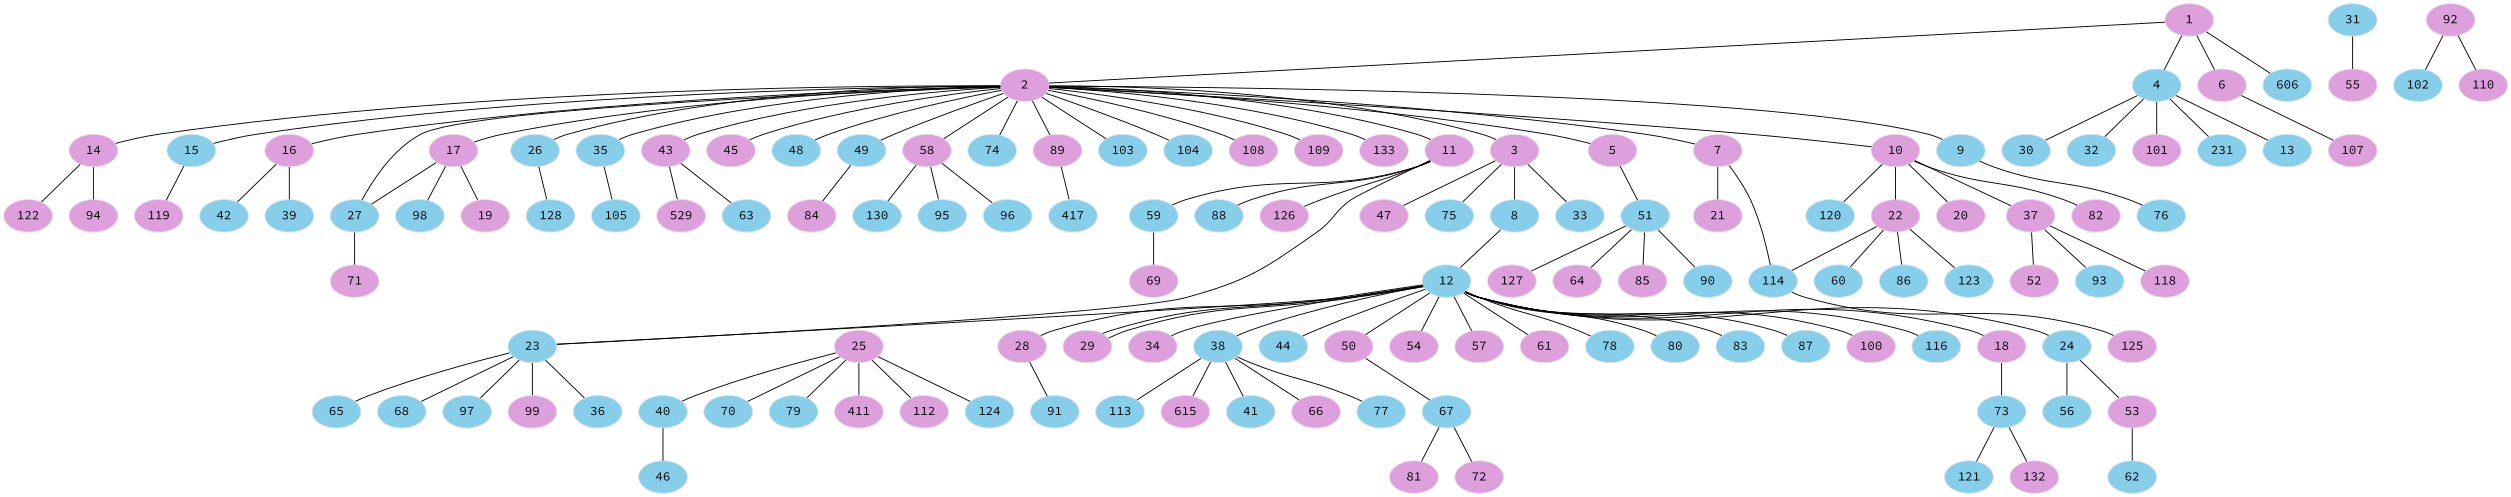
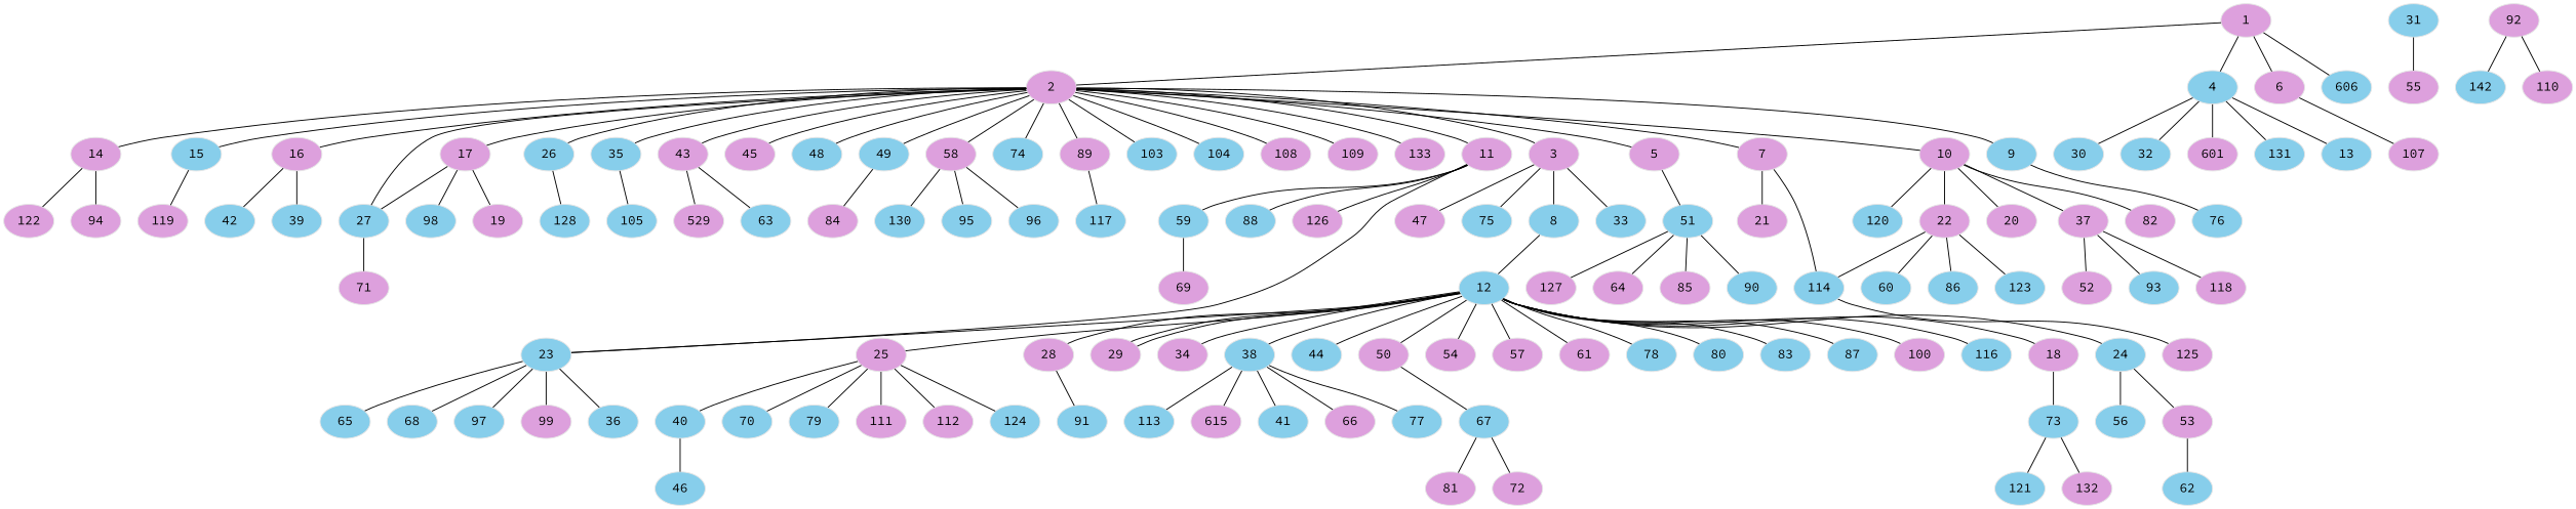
  graph {
    fontname="Source Code Pro"
    node [color=gray90 fillcolor=skyblue fontname="Source Code Pro" style=filled]
    edge [fontname="Source Code Pro"]
    1 [fillcolor=plum]
    2 [fillcolor=plum]
    4
    6 [fillcolor=plum]
    n5 [label=606]
    3 [fillcolor=plum]
    5 [fillcolor=plum]
    7 [fillcolor=plum]
    9
    10 [fillcolor=plum]
    11 [fillcolor=plum]
    14 [fillcolor=plum]
    15
    16 [fillcolor=plum]
    17 [fillcolor=plum]
    26
    35
    43 [fillcolor=plum]
    45 [fillcolor=plum]
    48
    49
    58 [fillcolor=plum]
    74
    89 [fillcolor=plum]
    103
    104
    108 [fillcolor=plum]
    109 [fillcolor=plum]
    133 [fillcolor=plum]
    27
    13
    30
    32
-   101 [fillcolor=plum]
-   131 [label=231]
+   101 [fillcolor=plum label=601]
+   131
    107 [fillcolor=plum]
    8
    33
    47 [fillcolor=plum]
    75
    51
    21 [fillcolor=plum]
    114
    76
    20 [fillcolor=plum]
    22 [fillcolor=plum]
    37 [fillcolor=plum]
    82 [fillcolor=plum]
    120
    23
    59
    88
    126 [fillcolor=plum]
    94 [fillcolor=plum]
    122 [fillcolor=plum]
    119 [fillcolor=plum]
    39
    42
    19 [fillcolor=plum]
    98
    128
    55 [fillcolor=plum]
    31
    105
    63
    n66 [fillcolor=plum label=529]
    84 [fillcolor=plum]
    95
    96
    130
-   117 [label=417]
+   117
    12
    64 [fillcolor=plum]
    85 [fillcolor=plum]
    90
    127 [fillcolor=plum]
    125 [fillcolor=plum]
    18 [fillcolor=plum]
    24
    25 [fillcolor=plum]
    28 [fillcolor=plum]
    29 [fillcolor=plum]
    34 [fillcolor=plum]
    38
    44
    50 [fillcolor=plum]
    54 [fillcolor=plum]
    57 [fillcolor=plum]
    61 [fillcolor=plum]
    78
    80
    83
    87
    100 [fillcolor=plum]
    116
    60
    86
    123
    52 [fillcolor=plum]
    93
    118 [fillcolor=plum]
    92 [fillcolor=plum]
-   102
+   102 [label=142]
    110 [fillcolor=plum]
    36
    65
    68
    97
    99 [fillcolor=plum]
    69 [fillcolor=plum]
    73
    53 [fillcolor=plum]
    56
    40
    70
    79
-   111 [fillcolor=plum label=411]
+   111 [fillcolor=plum]
    112 [fillcolor=plum]
    124
    91
    41
    66 [fillcolor=plum]
    77
    113
    n125 [fillcolor=plum label=615]
    67
    71 [fillcolor=plum]
    121
    132 [fillcolor=plum]
    62
    46
    72 [fillcolor=plum]
    81 [fillcolor=plum]
    1 -- 2
    1 -- 4
    1 -- 6
    1 -- n5
    2 -- 3
    2 -- 5
    2 -- 7
    2 -- 9
    2 -- 10
    2 -- 11
    2 -- 14
    2 -- 15
    2 -- 16
    2 -- 17
    2 -- 26
    2 -- 35
    2 -- 43
    2 -- 45
    2 -- 48
    2 -- 49
    2 -- 58
    2 -- 74
    2 -- 89
    2 -- 103
    2 -- 104
    2 -- 108
    2 -- 109
    2 -- 133
    2 -- 27
    4 -- 13
    4 -- 30
    4 -- 32
    4 -- 101
    4 -- 131
    6 -- 107
    3 -- 8
    3 -- 33
    3 -- 47
    3 -- 75
    5 -- 51
    7 -- 21
    7 -- 114
    9 -- 76
    10 -- 20
    10 -- 22
    10 -- 37
    10 -- 82
    10 -- 120
    11 -- 23
    11 -- 59
    11 -- 88
    11 -- 126
    14 -- 94
    14 -- 122
    15 -- 119
    16 -- 39
    16 -- 42
    17 -- 27
    17 -- 19
    17 -- 98
    26 -- 128
    35 -- 105
    43 -- 63
    43 -- n66
    49 -- 84
    58 -- 95
    58 -- 96
    58 -- 130
    89 -- 117
    27 -- 71
    8 -- 12
    51 -- 64
    51 -- 85
    51 -- 90
    51 -- 127
    114 -- 125
    22 -- 114
    22 -- 60
    22 -- 86
    22 -- 123
    37 -- 52
    37 -- 93
    37 -- 118
    23 -- 36
    23 -- 65
    23 -- 68
    23 -- 97
    23 -- 99
    59 -- 69
    31 -- 55
    12 -- 23
    12 -- 18
    12 -- 24
+   12 -- 25
    12 -- 28
    12 -- 29
    12 -- 29
    12 -- 34
    12 -- 38
    12 -- 44
    12 -- 50
    12 -- 54
    12 -- 57
    12 -- 61
    12 -- 78
    12 -- 80
    12 -- 83
    12 -- 87
    12 -- 100
    12 -- 116
    18 -- 73
    24 -- 53
    24 -- 56
    25 -- 40
    25 -- 70
    25 -- 79
    25 -- 111
    25 -- 112
    25 -- 124
    28 -- 91
    38 -- 41
    38 -- 66
    38 -- 77
    38 -- 113
    38 -- n125
    50 -- 67
    92 -- 102
    92 -- 110
    73 -- 121
    73 -- 132
    53 -- 62
    40 -- 46
    67 -- 72
    67 -- 81
  }
